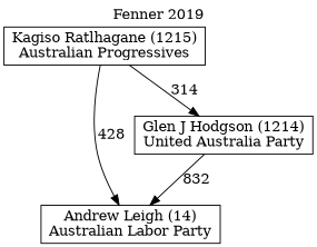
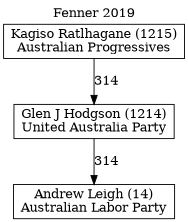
  digraph {
    label="Fenner 2019"
    labelloc=t
    mclimit=10
    node [shape=box]
    n1 [label="Andrew Leigh (14)\nAustralian Labor Party"]
    n2 [label="Glen J Hodgson (1214)\nUnited Australia Party"]
    n3 [label="Kagiso Ratlhagane (1215)\nAustralian Progressives"]
-   n2 -> n1 [label=832]
-   n3 -> n1 [label=428]
+   n2 -> n1 [label=314]
    n3 -> n2 [label=314]
  }
